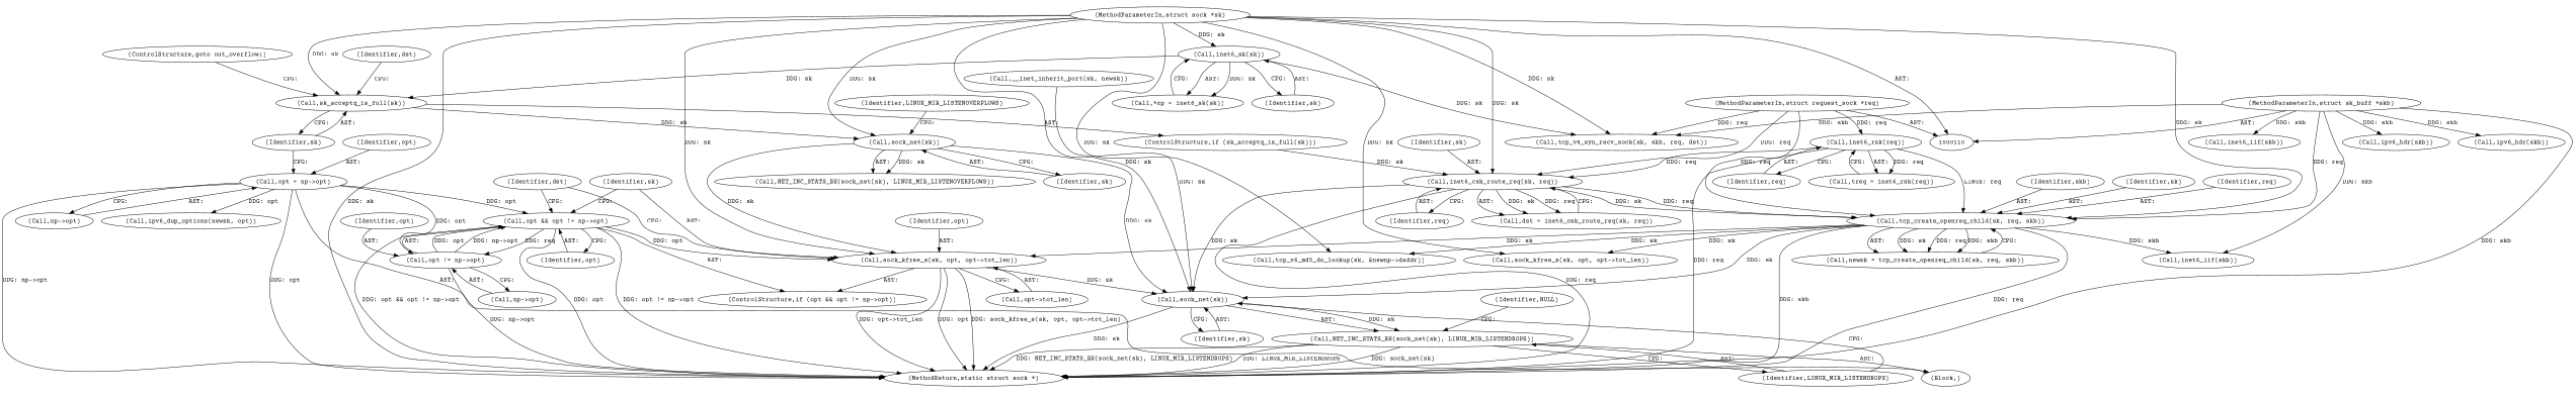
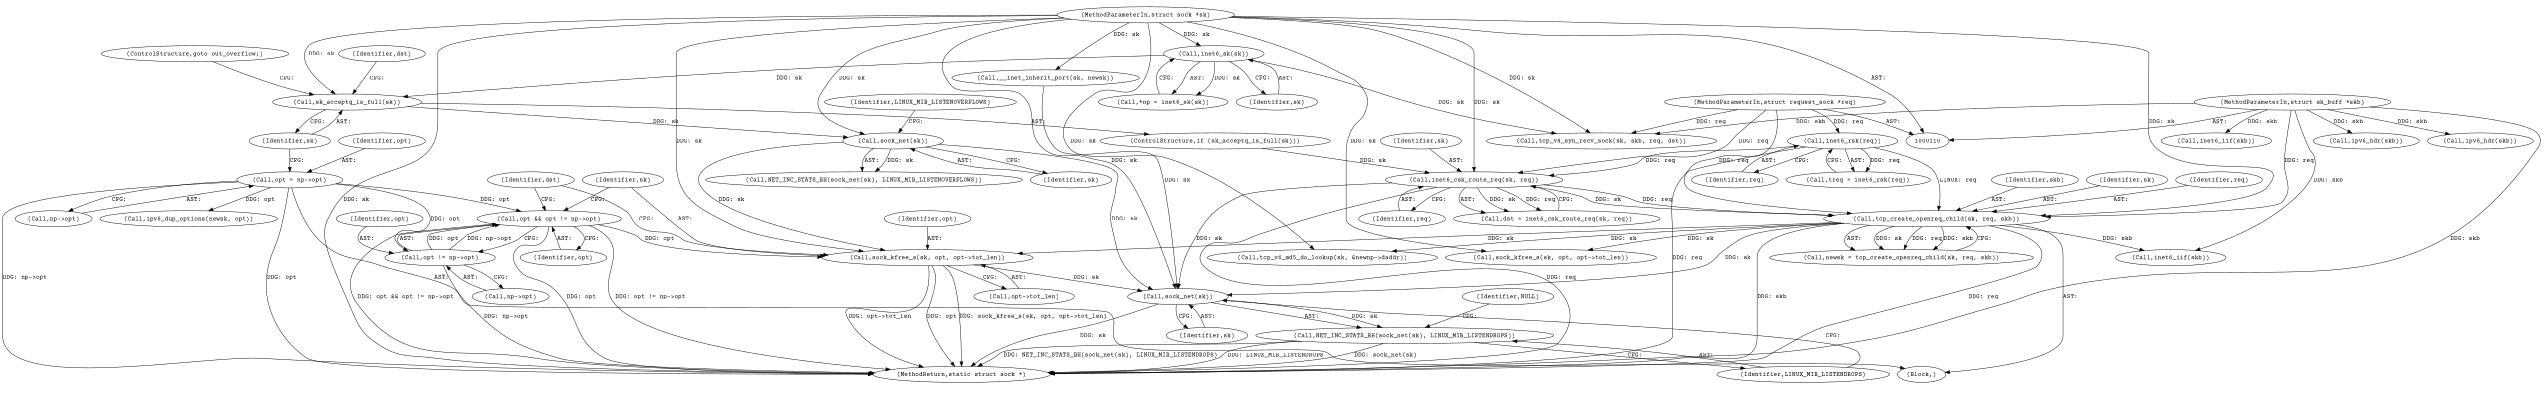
  digraph {
    fontname="Courier Prime"
    node [fontname="Courier Prime"]
    edge [fontname="Courier Prime"]
    n1 [label="(Call,sock_kfree_s(sk, opt, opt->tot_len))"]
    n2 [label="(Call,sock_net(sk))"]
    n3 [label="(MethodReturn,static struct sock *)"]
    n4 [label="(Call,opt->tot_len)"]
-   n5 [label="(ControlStructure,if (opt && opt != np->opt))"]
    n6 [label="(Call,NET_INC_STATS_BH(sock_net(sk), LINUX_MIB_LISTENDROPS))"]
    n7 [label="(Identifier,sk)"]
    n8 [label="(Call,tcp_create_openreq_child(sk, req, skb))"]
    n9 [label="(Call,newsk = tcp_create_openreq_child(sk, req, skb))"]
    n10 [label="(Call,tcp_v6_md5_do_lookup(sk, &newnp->daddr))"]
    n11 [label="(Call,inet6_iif(skb))"]
    n12 [label="(Call,sock_kfree_s(sk, opt, opt->tot_len))"]
    n13 [label="(Identifier,skb)"]
    n14 [label="(Call,sk_acceptq_is_full(sk))"]
    n15 [label="(Call,sock_net(sk))"]
    n16 [label="(Identifier,sk)"]
    n17 [label="(ControlStructure,if (sk_acceptq_is_full(sk)))"]
    n18 [label="(Call,inet6_csk_route_req(sk, req))"]
    n19 [label="(Identifier,req)"]
    n20 [label="(Call,dst = inet6_csk_route_req(sk, req))"]
    n21 [label="(Call,NET_INC_STATS_BH(sock_net(sk), LINUX_MIB_LISTENOVERFLOWS))"]
    n22 [label="(Identifier,sk)"]
    n23 [label="(Call,opt = np->opt)"]
    n24 [label="(Call,inet6_sk(sk))"]
    n25 [label="(Call,*np = inet6_sk(sk))"]
    n26 [label="(Identifier,sk)"]
    n27 [label="(Call,tcp_v4_syn_recv_sock(sk, skb, req, dst))"]
    n28 [label="(MethodParameterIn,struct sock *sk)"]
    n29 [label="(Call,__inet_inherit_port(sk, newsk))"]
    1000110
    n31 [label="(Call,inet6_rsk(req))"]
    n32 [label="(Call,treq = inet6_rsk(req))"]
    n33 [label="(Identifier,req)"]
    n34 [label="(MethodParameterIn,struct request_sock *req)"]
    n35 [label="(MethodParameterIn,struct sk_buff *skb)"]
    n36 [label="(Call,inet6_iif(skb))"]
    n37 [label="(Call,ipv6_hdr(skb))"]
    n38 [label="(Call,ipv6_hdr(skb))"]
    n39 [label="(Call,opt && opt != np->opt)"]
    n40 [label="(Call,opt != np->opt)"]
    n41 [label="(Identifier,opt)"]
    n42 [label="(Call,np->opt)"]
    n43 [label="(Call,ipv6_dup_options(newsk, opt))"]
    n44 [label="(Block,)"]
    n45 [label="(Call,np->opt)"]
    n46 [label="(Identifier,LINUX_MIB_LISTENDROPS)"]
    n47 [label="(Identifier,sk)"]
    n48 [label="(Identifier,opt)"]
    n49 [label="(Identifier,sk)"]
    n50 [label="(Identifier,opt)"]
    n51 [label="(Identifier,dst)"]
    n52 [label="(Identifier,LINUX_MIB_LISTENOVERFLOWS)"]
    n53 [label="(ControlStructure,goto out_overflow;)"]
    n54 [label="(Identifier,opt)"]
    n55 [label="(Identifier,dst)"]
    n56 [label="(Identifier,req)"]
    n57 [label="(Identifier,sk)"]
    n58 [label="(Identifier,NULL)"]
    n1 -> n2 [label="DDG: sk"]
    n1 -> n3 [label="DDG: sock_kfree_s(sk, opt, opt->tot_len)"]
    n1 -> n3 [label="DDG: opt->tot_len"]
    n1 -> n3 [label="DDG: opt"]
    n1 -> n4 [label="CFG: "]
-   n1 -> n5 [label="AST: "]
    n2 -> n3 [label="DDG: sk"]
    n2 -> n6 [label="AST: "]
    n2 -> n6 [label="DDG: sk"]
    n2 -> n7 [label="CFG: "]
    n4 -> n1 [label="AST: "]
    n6 -> n3 [label="DDG: sock_net(sk)"]
    n6 -> n3 [label="DDG: NET_INC_STATS_BH(sock_net(sk), LINUX_MIB_LISTENDROPS)"]
    n6 -> n3 [label="DDG: LINUX_MIB_LISTENDROPS"]
-   n6 -> n44 [label="AST: "]
+   n8 -> n44 [label="AST: "]
    n6 -> n46 [label="CFG: "]
    n7 -> n2 [label="AST: "]
    n8 -> n1 [label="DDG: sk"]
    n8 -> n2 [label="DDG: sk"]
    n8 -> n3 [label="DDG: req"]
    n8 -> n3 [label="DDG: skb"]
    n8 -> n9 [label="AST: "]
    n8 -> n9 [label="DDG: sk"]
    n8 -> n9 [label="DDG: req"]
    n8 -> n9 [label="DDG: skb"]
    n8 -> n10 [label="DDG: sk"]
    n8 -> n11 [label="DDG: skb"]
    n8 -> n12 [label="DDG: sk"]
    n9 -> n8 [label="CFG: "]
    n13 -> n8 [label="AST: "]
    n14 -> n15 [label="DDG: sk"]
    n14 -> n16 [label="CFG: "]
    n14 -> n17 [label="AST: "]
    n15 -> n1 [label="DDG: sk"]
    n15 -> n2 [label="DDG: sk"]
    n15 -> n21 [label="AST: "]
    n15 -> n21 [label="DDG: sk"]
    n15 -> n22 [label="CFG: "]
    n16 -> n14 [label="AST: "]
    n16 -> n23 [label="CFG: "]
    n17 -> n18 [label="DDG: sk"]
    n18 -> n2 [label="DDG: sk"]
    n18 -> n3 [label="DDG: req"]
    n18 -> n8 [label="DDG: sk"]
    n18 -> n8 [label="DDG: req"]
    n18 -> n19 [label="CFG: "]
    n18 -> n20 [label="AST: "]
    n18 -> n20 [label="DDG: sk"]
    n18 -> n20 [label="DDG: req"]
    n19 -> n18 [label="AST: "]
    n20 -> n18 [label="CFG: "]
    n22 -> n15 [label="AST: "]
    n23 -> n3 [label="DDG: np->opt"]
    n23 -> n3 [label="DDG: opt"]
    n23 -> n39 [label="DDG: opt"]
    n23 -> n40 [label="DDG: opt"]
    n23 -> n43 [label="DDG: opt"]
    n23 -> n44 [label="AST: "]
    n23 -> n45 [label="CFG: "]
    n24 -> n14 [label="DDG: sk"]
    n24 -> n25 [label="AST: "]
    n24 -> n25 [label="DDG: sk"]
    n24 -> n26 [label="CFG: "]
    n24 -> n27 [label="DDG: sk"]
    n25 -> n24 [label="CFG: "]
    n26 -> n24 [label="AST: "]
    n28 -> n1 [label="DDG: sk"]
    n28 -> n2 [label="DDG: sk"]
    n28 -> n3 [label="DDG: sk"]
    n28 -> n8 [label="DDG: sk"]
    n28 -> n10 [label="DDG: sk"]
    n28 -> n12 [label="DDG: sk"]
    n28 -> n14 [label="DDG: sk"]
    n28 -> n15 [label="DDG: sk"]
    n28 -> n18 [label="DDG: sk"]
    n28 -> n24 [label="DDG: sk"]
    n28 -> n27 [label="DDG: sk"]
+   n28 -> n29 [label="DDG: sk"]
    n28 -> 1000110 [label="AST: "]
    n29 -> n2 [label="DDG: sk"]
    n31 -> n3 [label="DDG: req"]
    n31 -> n8 [label="LINUX: req"]
    n31 -> n18 [label="DDG: req"]
    n31 -> n32 [label="AST: "]
    n31 -> n32 [label="DDG: req"]
    n31 -> n33 [label="CFG: "]
    n32 -> n31 [label="CFG: "]
    n33 -> n31 [label="AST: "]
    n34 -> n8 [label="DDG: req"]
    n34 -> n18 [label="DDG: req"]
    n34 -> n27 [label="DDG: req"]
    n34 -> 1000110 [label="AST: "]
    n34 -> n31 [label="DDG: req"]
    n35 -> n3 [label="DDG: skb"]
    n35 -> n8 [label="DDG: req"]
    n35 -> n11 [label="DDG: skb"]
    n35 -> n27 [label="DDG: skb"]
    n35 -> 1000110 [label="AST: "]
    n35 -> n36 [label="DDG: skb"]
    n35 -> n37 [label="DDG: skb"]
    n35 -> n38 [label="DDG: skb"]
    n39 -> n1 [label="DDG: opt"]
    n39 -> n3 [label="DDG: opt"]
    n39 -> n3 [label="DDG: opt != np->opt"]
    n39 -> n3 [label="DDG: opt && opt != np->opt"]
-   n39 -> n5 [label="AST: "]
-   n39 -> n40 [label="DDG: req"]
+   n39 -> n40 [label="CFG: "]
    n39 -> n41 [label="CFG: "]
    n40 -> n3 [label="DDG: np->opt"]
    n40 -> n39 [label="AST: "]
    n40 -> n39 [label="DDG: opt"]
    n40 -> n39 [label="DDG: np->opt"]
    n40 -> n42 [label="CFG: "]
    n41 -> n39 [label="AST: "]
    n42 -> n40 [label="AST: "]
    n45 -> n23 [label="AST: "]
    n46 -> n2 [label="CFG: "]
    n46 -> n6 [label="AST: "]
    n47 -> n8 [label="AST: "]
    n48 -> n1 [label="AST: "]
    n49 -> n18 [label="AST: "]
    n50 -> n23 [label="AST: "]
    n51 -> n14 [label="CFG: "]
    n52 -> n15 [label="CFG: "]
    n53 -> n14 [label="CFG: "]
    n54 -> n40 [label="AST: "]
    n55 -> n1 [label="CFG: "]
    n55 -> n39 [label="CFG: "]
    n56 -> n8 [label="AST: "]
    n57 -> n1 [label="AST: "]
    n57 -> n39 [label="CFG: "]
    n58 -> n6 [label="CFG: "]
  }
